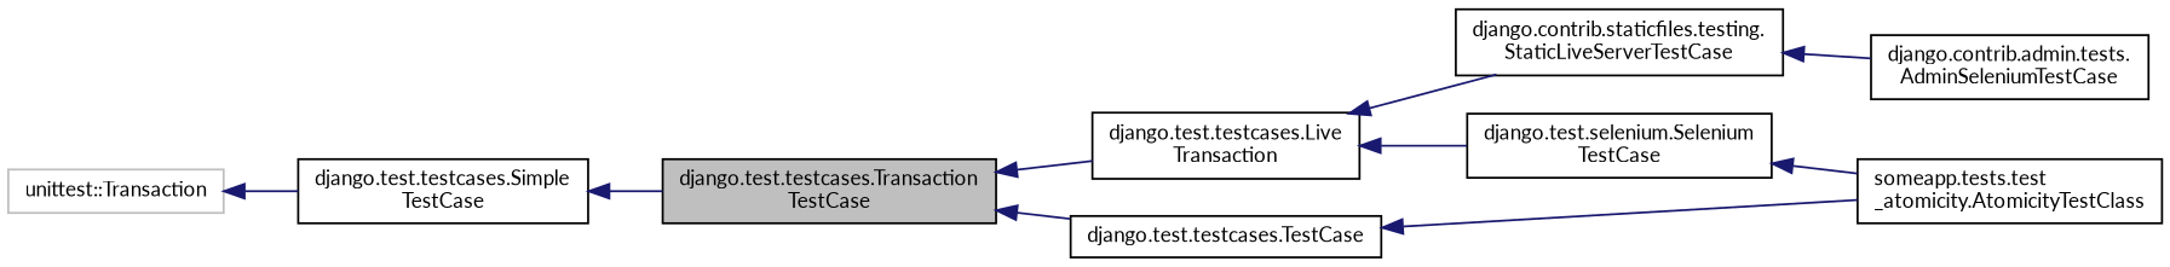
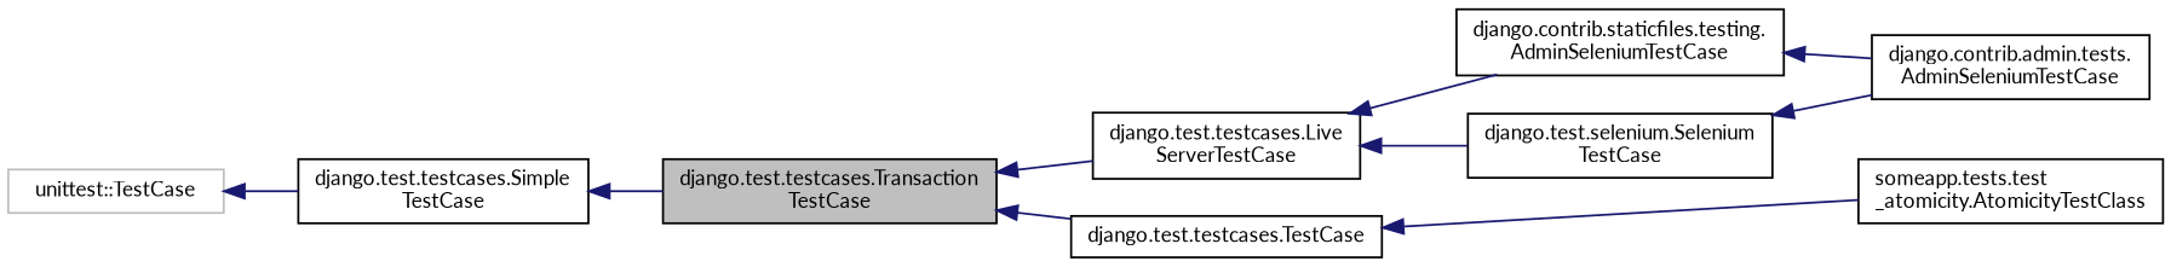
  digraph {
    fontname=Lato
    rankdir=LR
    node [color=black fillcolor=white fontname=Lato fontsize=10 shape=record style=filled]
    edge [color=midnightblue dir=back fontname=Lato fontsize=10 labelfontname=Helvetica labelfontsize=10 style=solid]
    n1 [fillcolor=grey75 fontcolor=black height=0.2 label="django.test.testcases.Transaction\lTestCase" width=0.4]
-   n2 [height=0.2 label="django.test.testcases.Live\lTransaction" width=0.4]
+   n2 [height=0.2 label="django.test.testcases.Live\lServerTestCase" width=0.4]
    n3 [height=0.2 label="django.test.testcases.TestCase" width=0.4]
-   n4 [height=0.2 label="django.contrib.staticfiles.testing.\lStaticLiveServerTestCase" width=0.4]
+   n4 [height=0.2 label="django.contrib.staticfiles.testing.\lAdminSeleniumTestCase" width=0.4]
    n5 [height=0.2 label="django.test.selenium.Selenium\lTestCase" width=0.4]
    n6 [height=0.2 label="someapp.tests.test\l_atomicity.AtomicityTestClass" width=0.4]
    n7 [height=0.2 label="django.test.testcases.Simple\lTestCase" width=0.4]
-   n8 [color=grey75 height=0.2 label="unittest::Transaction" width=0.4]
+   n8 [color=grey75 height=0.2 label="unittest::TestCase" width=0.4]
    n9 [height=0.2 label="django.contrib.admin.tests.\lAdminSeleniumTestCase" width=0.4]
    n1 -> n2
    n1 -> n3
    n2 -> n4
    n2 -> n5
    n3 -> n6
    n4 -> n9
-   n5 -> n6
+   n5 -> n9
    n7 -> n1
    n8 -> n7
  }
